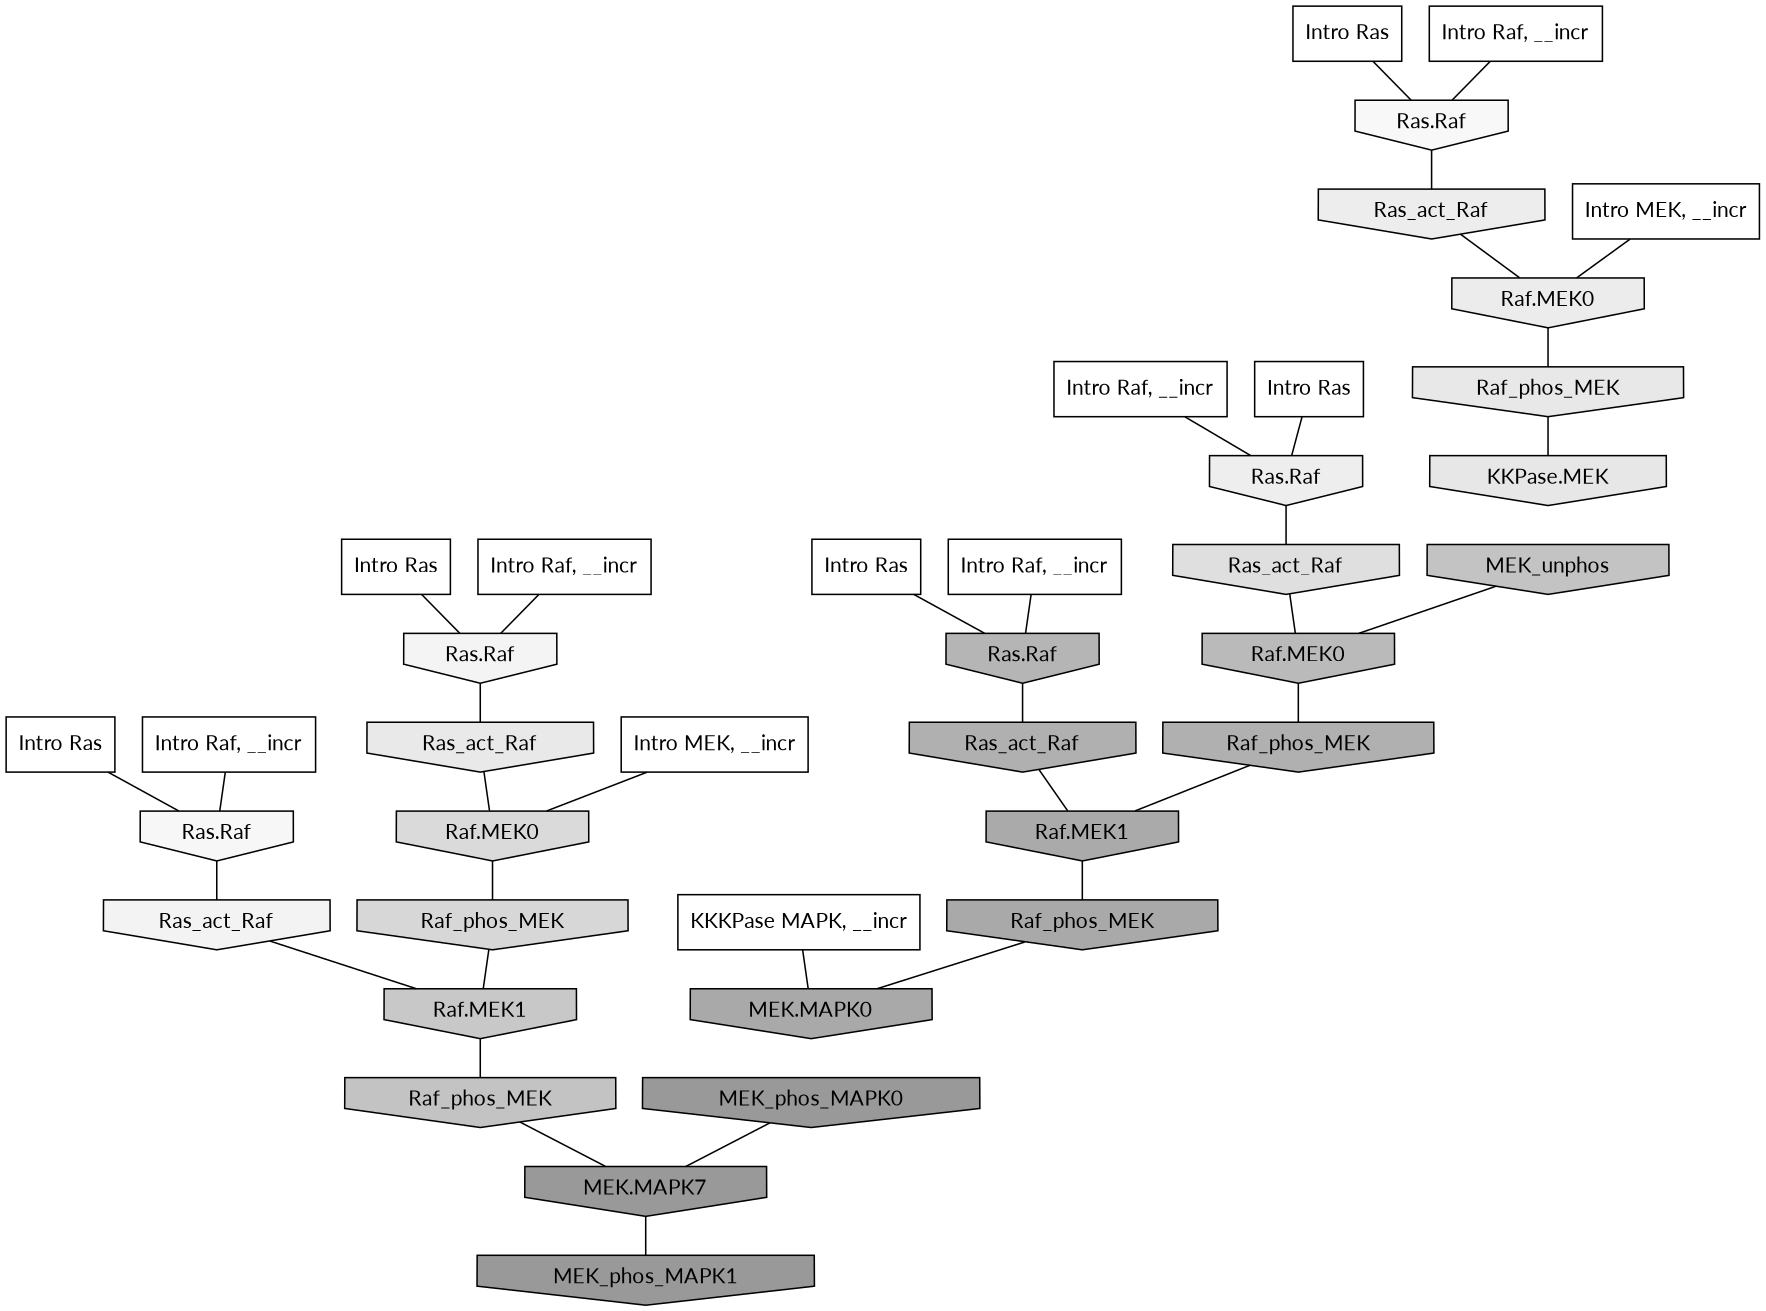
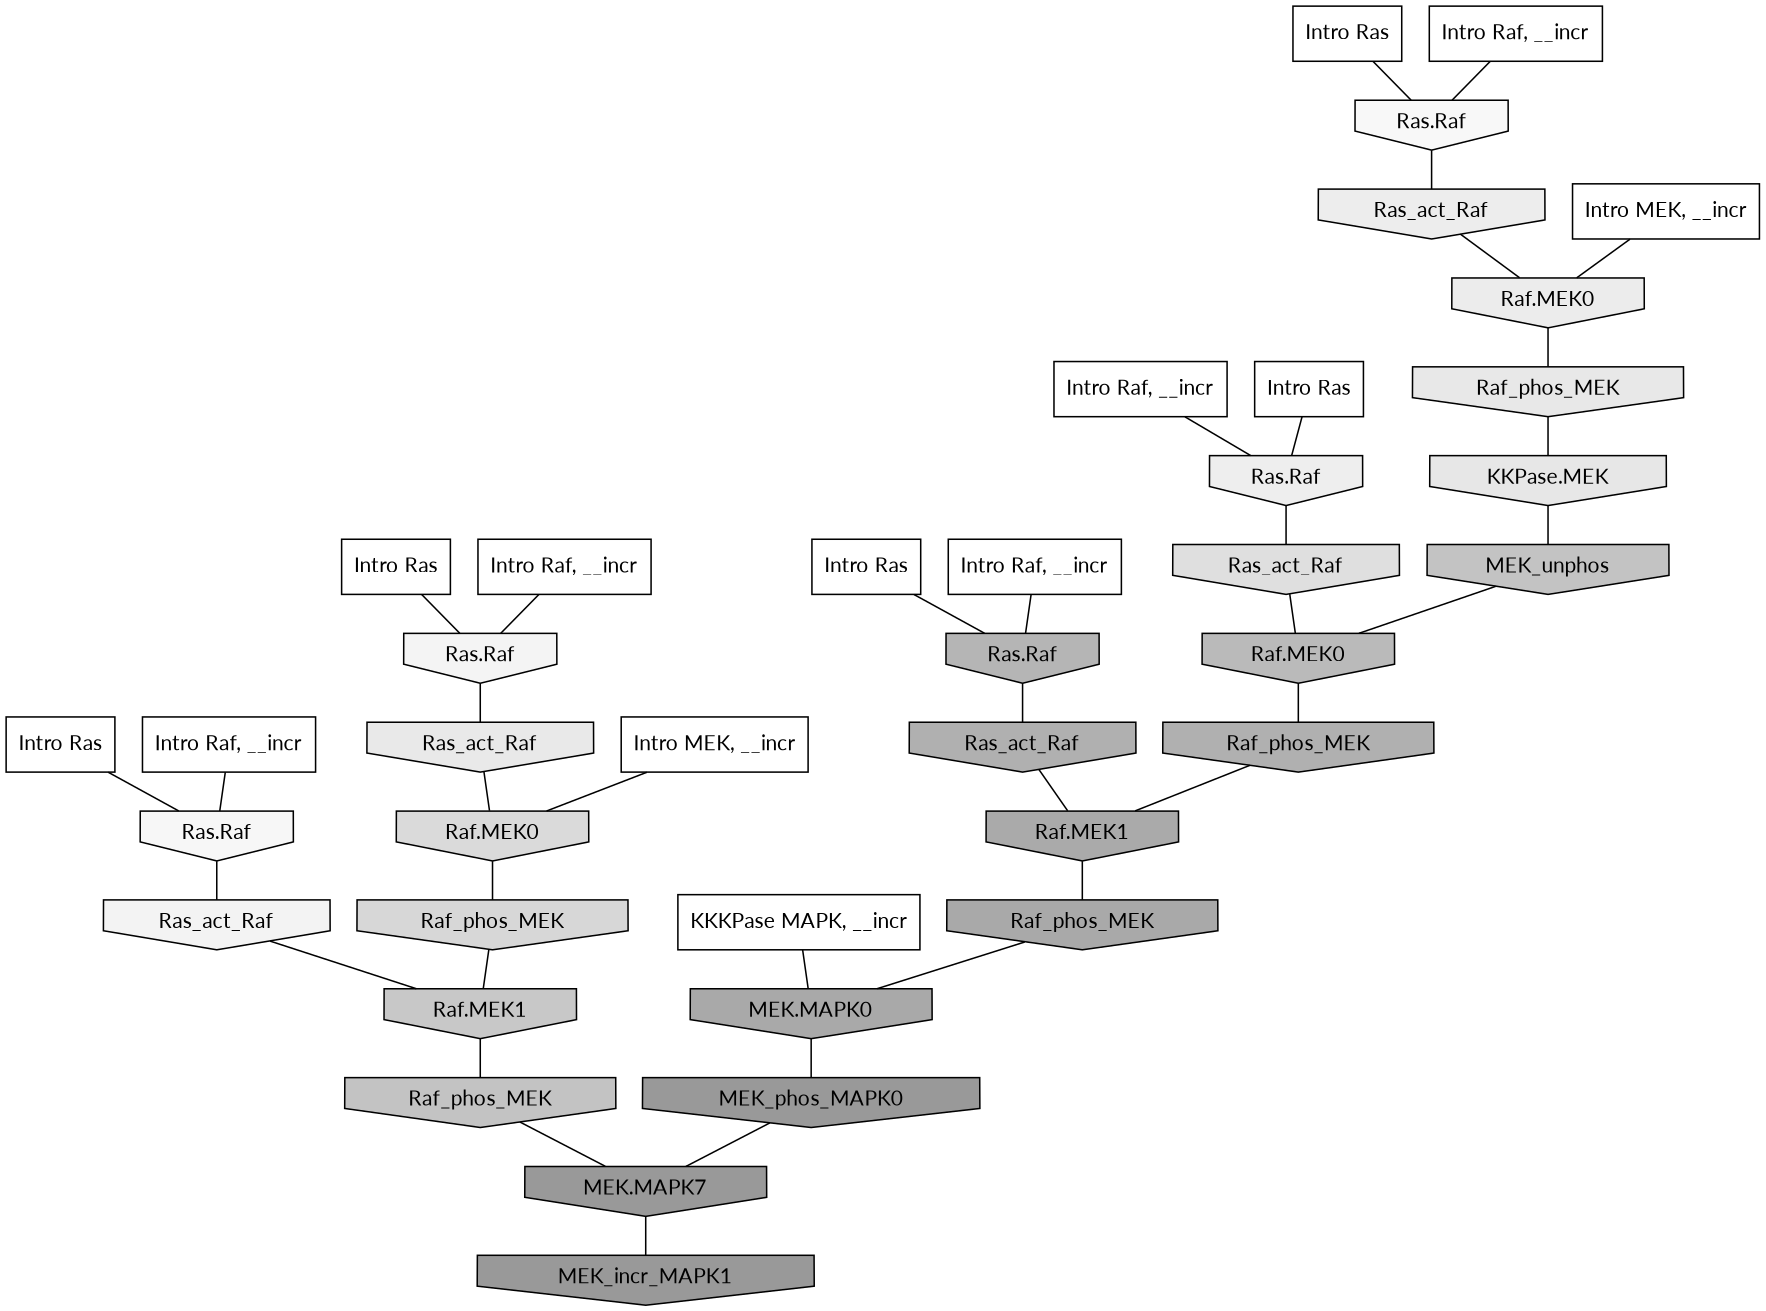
  digraph {
    fontname=Lato
    rankdir=TB
    ranksep=0.30
    node [fillcolor="0.000 0.000 1.000" fontname=Lato shape=invhouse style=filled]
    edge [color="0.000 0.000 0.000" dir=none fontname=Lato]
    n1 [label="Intro Ras" shape=rectangle]
    n2 [fillcolor="0.000 0.000 0.968" label="Ras.Raf"]
    n3 [fillcolor="0.000 0.000 0.952" label=Ras_act_Raf]
    n4 [label="Intro Ras" shape=rectangle]
    n5 [fillcolor="0.000 0.000 0.956" label="Ras.Raf"]
    n6 [fillcolor="0.000 0.000 0.913" label=Ras_act_Raf]
    n7 [label="Intro Ras" shape=rectangle]
    n8 [fillcolor="0.000 0.000 0.971" label="Ras.Raf"]
    n9 [fillcolor="0.000 0.000 0.927" label=Ras_act_Raf]
    n10 [label="Intro Ras" shape=rectangle]
    n11 [fillcolor="0.000 0.000 0.709" label="Ras.Raf"]
    n12 [fillcolor="0.000 0.000 0.691" label=Ras_act_Raf]
    n13 [label="Intro Ras" shape=rectangle]
    n14 [fillcolor="0.000 0.000 0.932" label="Ras.Raf"]
    n15 [fillcolor="0.000 0.000 0.875" label=Ras_act_Raf]
    n16 [label="Intro Raf, __incr" shape=rectangle]
    n17 [label="Intro Raf, __incr" shape=rectangle]
    n18 [label="Intro Raf, __incr" shape=rectangle]
    n19 [label="Intro Raf, __incr" shape=rectangle]
    n20 [label="Intro Raf, __incr" shape=rectangle]
    n21 [label="Intro MEK, __incr" shape=rectangle]
    n22 [fillcolor="0.000 0.000 0.853" label="Raf.MEK0"]
    n23 [fillcolor="0.000 0.000 0.841" label=Raf_phos_MEK]
    n24 [label="Intro MEK, __incr" shape=rectangle]
    n25 [fillcolor="0.000 0.000 0.922" label="Raf.MEK0"]
    n26 [fillcolor="0.000 0.000 0.907" label=Raf_phos_MEK]
    n27 [label="KKKPase MAPK, __incr" shape=rectangle]
    n28 [fillcolor="0.000 0.000 0.664" label="MEK.MAPK0"]
    n29 [fillcolor="0.000 0.000 0.601" label=MEK_phos_MAPK0]
    n30 [fillcolor="0.000 0.000 0.905" label="KKPase.MEK"]
    n31 [fillcolor="0.000 0.000 0.765" label=MEK_unphos]
    n32 [fillcolor="0.000 0.000 0.785" label="Raf.MEK1"]
    n33 [fillcolor="0.000 0.000 0.764" label=Raf_phos_MEK]
    n34 [fillcolor="0.000 0.000 0.727" label="Raf.MEK0"]
    n35 [fillcolor="0.000 0.000 0.690" label=Raf_phos_MEK]
    n36 [fillcolor="0.000 0.000 0.601" label="MEK.MAPK7"]
-   n37 [fillcolor="0.000 0.000 0.600" label=MEK_phos_MAPK1]
+   n37 [fillcolor="0.000 0.000 0.600" label=MEK_incr_MAPK1]
    n38 [fillcolor="0.000 0.000 0.665" label="Raf.MEK1"]
    n39 [fillcolor="0.000 0.000 0.664" label=Raf_phos_MEK]
    n1 -> n2
    n2 -> n3
    n3 -> n32
    n4 -> n5
    n5 -> n6
    n6 -> n22
    n7 -> n8
    n8 -> n9
    n9 -> n25
    n10 -> n11
    n11 -> n12
    n12 -> n38
    n13 -> n14
    n14 -> n15
    n15 -> n34
    n16 -> n5
    n17 -> n14
    n18 -> n8
    n19 -> n11
    n20 -> n2
    n21 -> n22
    n22 -> n23
    n23 -> n32
    n24 -> n25
    n25 -> n26
    n26 -> n30
    n27 -> n28
+   n28 -> n29
    n29 -> n36
+   n30 -> n31
    n31 -> n34
    n32 -> n33
    n33 -> n36
    n34 -> n35
    n35 -> n38
    n36 -> n37
    n38 -> n39
    n39 -> n28
  }
